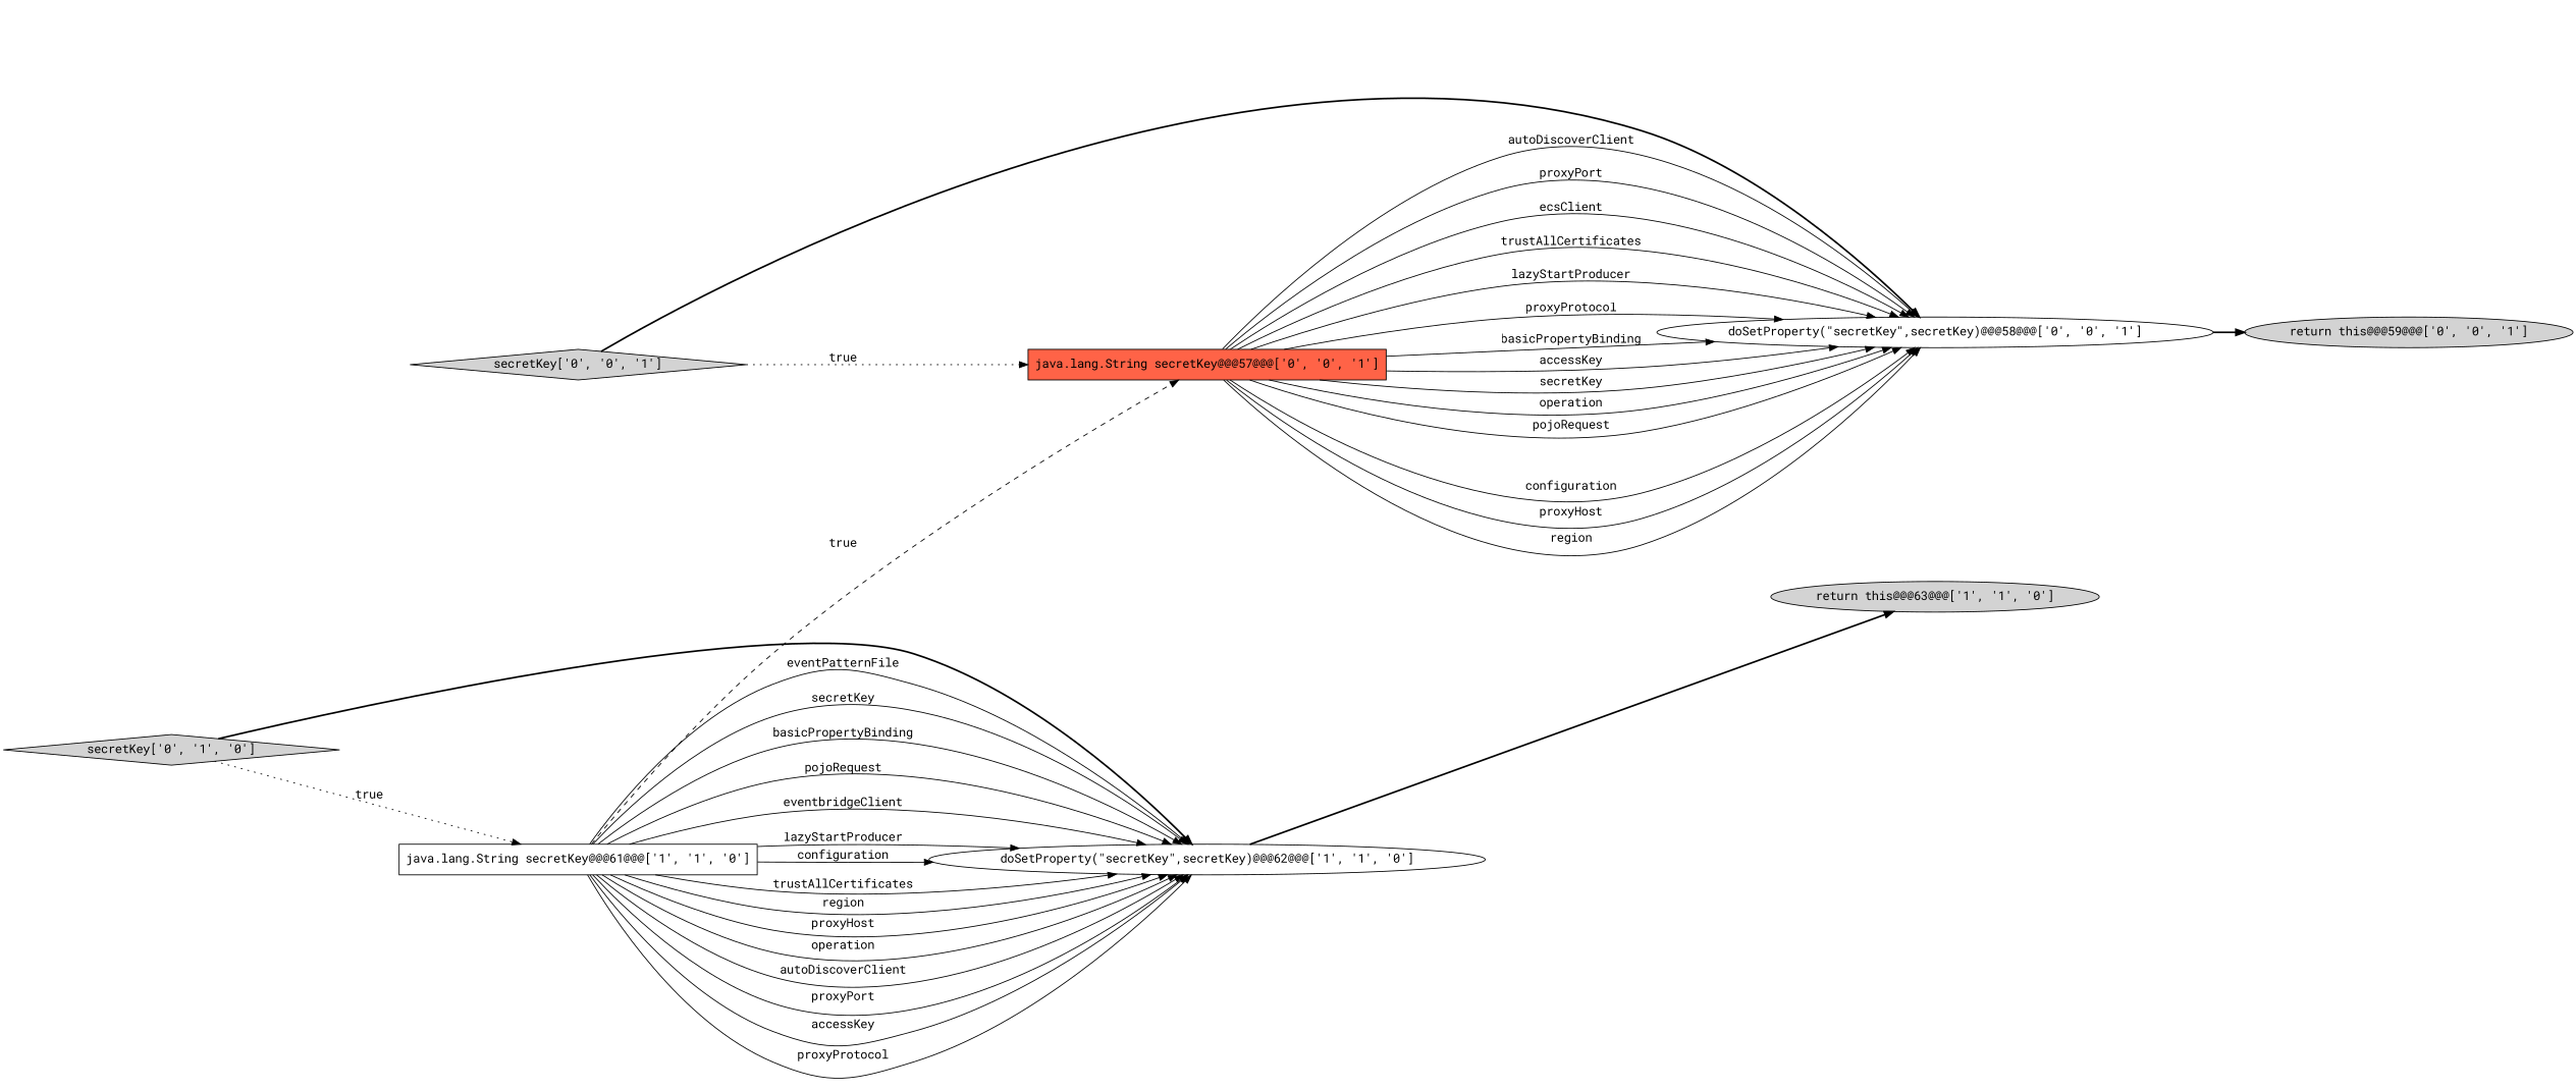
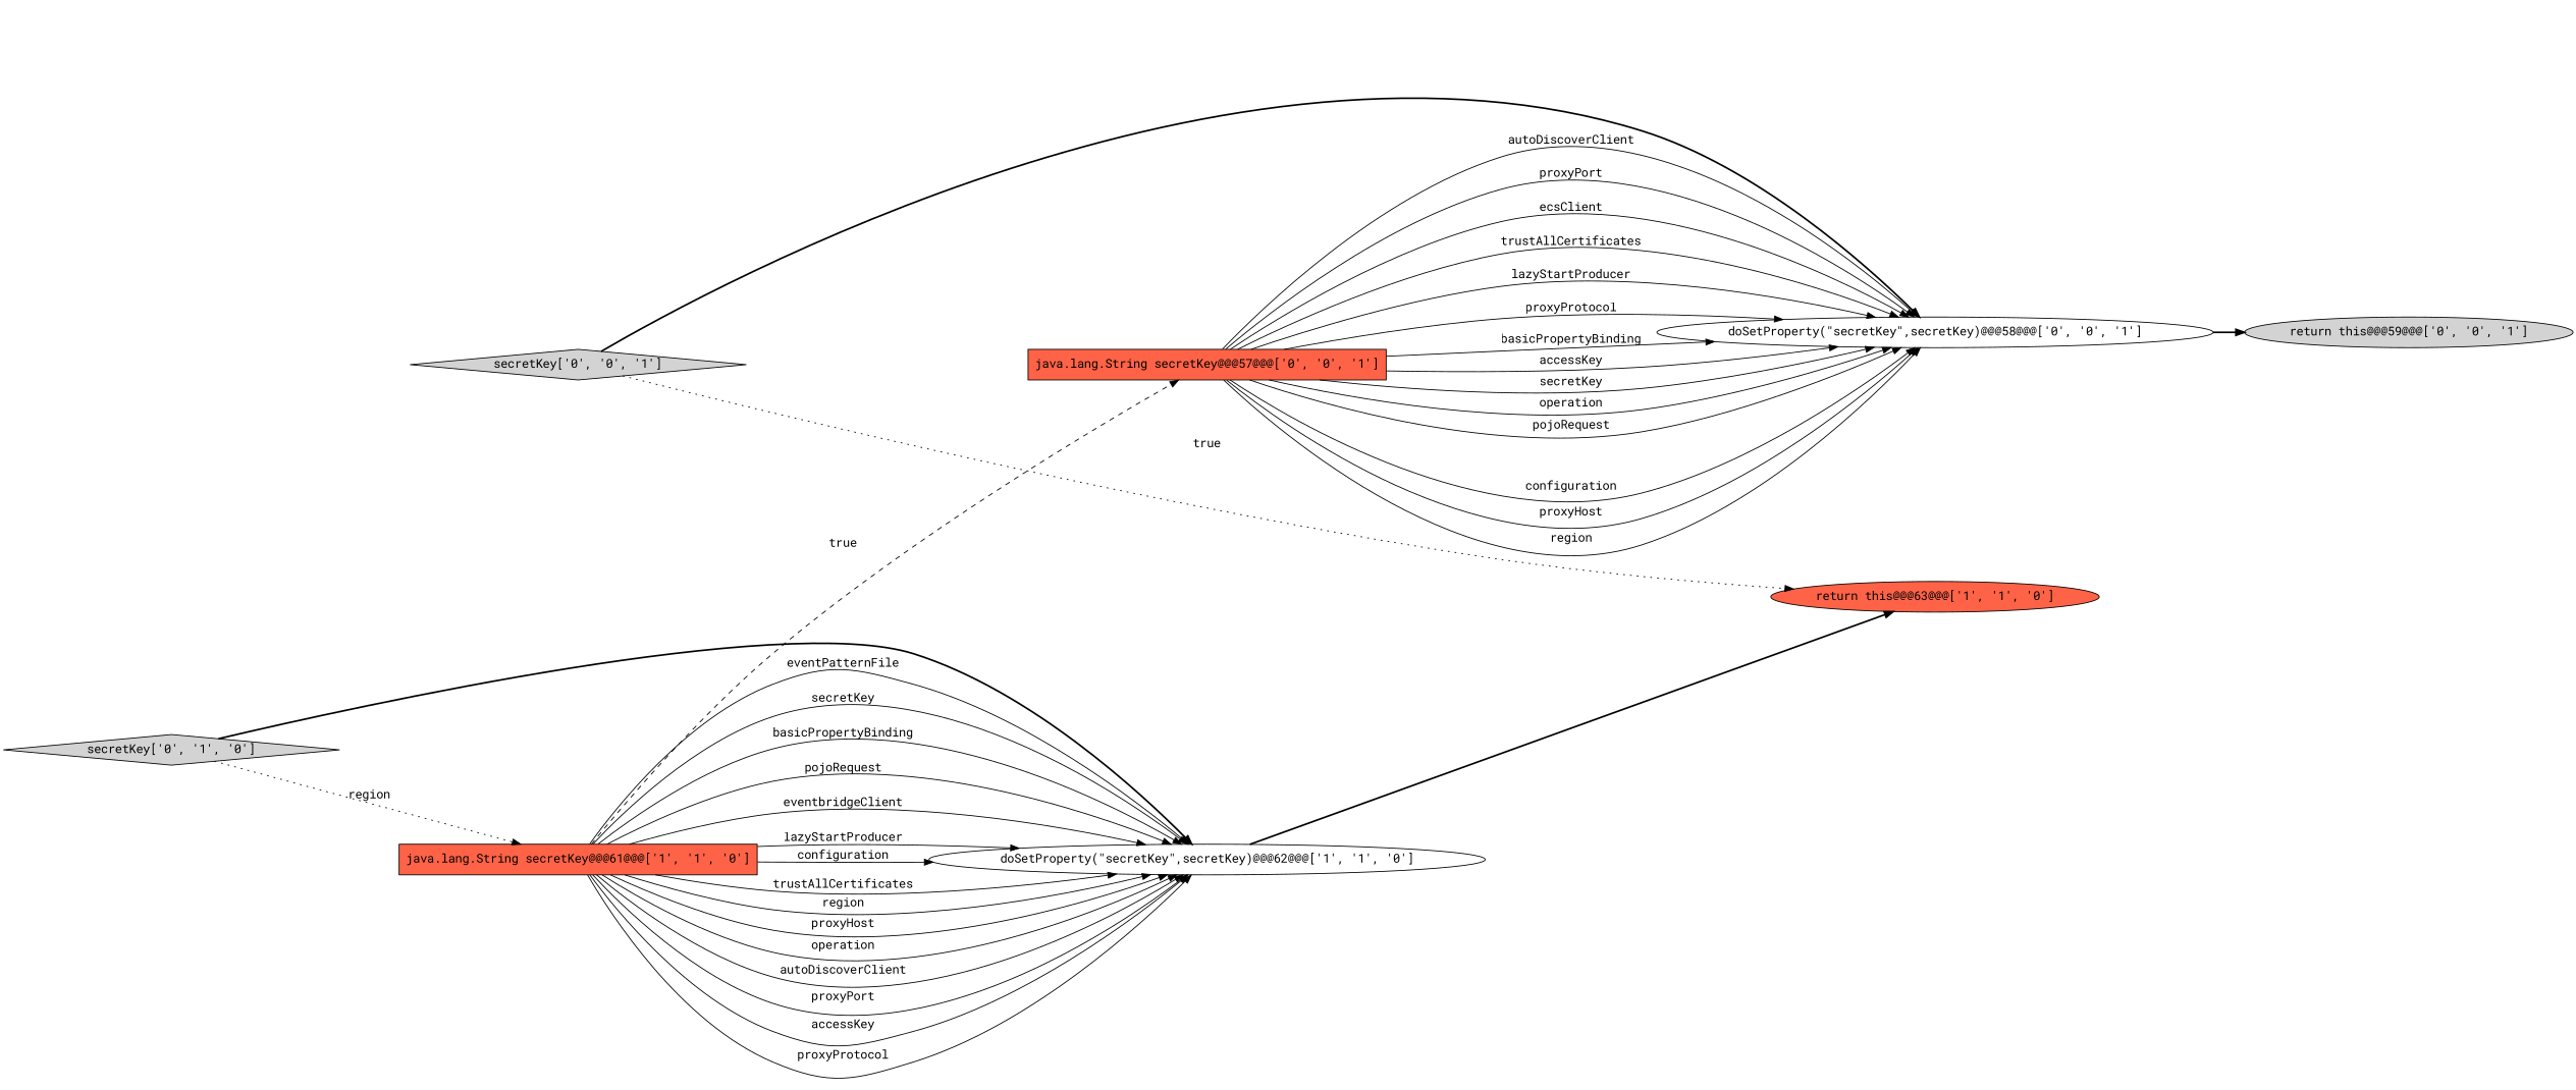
  digraph {
    fontname="Roboto Mono"
    rankdir=LR
    node [fillcolor=lightgray fontname="Roboto Mono" shape=ellipse style=filled]
    edge [fontname="Roboto Mono" style=solid]
-   n1 [fillcolor=white label="java.lang.String secretKey@@@61@@@['1', '1', '0']" shape=box]
+   n1 [fillcolor=tomato label="java.lang.String secretKey@@@61@@@['1', '1', '0']" shape=box]
    n2 [fillcolor=tomato label="java.lang.String secretKey@@@57@@@['0', '0', '1']" shape=box]
    n3 [fillcolor=white label="doSetProperty(\"secretKey\",secretKey)@@@62@@@['1', '1', '0']"]
    n4 [fillcolor=white label="doSetProperty(\"secretKey\",secretKey)@@@58@@@['0', '0', '1']"]
-   n5 [label="return this@@@63@@@['1', '1', '0']"]
+   n5 [fillcolor=tomato label="return this@@@63@@@['1', '1', '0']"]
    n6 [label="return this@@@59@@@['0', '0', '1']"]
    n7 [label="secretKey['0', '1', '0']" shape=diamond]
    n8 [label="secretKey['0', '0', '1']" shape=diamond]
    n1 -> n2 [label=true style=dashed]
    n1 -> n3 [label=trustAllCertificates]
    n1 -> n3 [label=region]
    n1 -> n3 [label=proxyHost]
    n1 -> n3 [label=operation]
    n1 -> n3 [label=autoDiscoverClient]
    n1 -> n3 [label=proxyPort]
    n1 -> n3 [label=accessKey]
    n1 -> n3 [label=proxyProtocol]
    n1 -> n3 [label=eventPatternFile]
    n1 -> n3 [label=secretKey]
    n1 -> n3 [label=basicPropertyBinding]
    n1 -> n3 [label=pojoRequest]
    n1 -> n3 [label=eventbridgeClient]
    n1 -> n3 [label=lazyStartProducer]
    n1 -> n3 [label=configuration]
    n2 -> n4 [label=configuration]
    n2 -> n4 [label=proxyHost]
    n2 -> n4 [label=region]
    n2 -> n4 [label=autoDiscoverClient]
    n2 -> n4 [label=proxyPort]
    n2 -> n4 [label=ecsClient]
    n2 -> n4 [label=trustAllCertificates]
    n2 -> n4 [label=lazyStartProducer]
    n2 -> n4 [label=proxyProtocol]
    n2 -> n4 [label=basicPropertyBinding]
    n2 -> n4 [label=accessKey]
    n2 -> n4 [label=secretKey]
    n2 -> n4 [label=operation]
    n2 -> n4 [label=pojoRequest]
    n3 -> n5 [style=bold]
    n4 -> n6 [style=bold]
-   n7 -> n1 [label=true style=dotted]
+   n7 -> n1 [label=region style=dotted]
    n7 -> n3 [style=bold]
-   n8 -> n2 [label=true style=dotted]
+   n8 -> n5 [label=true style=dotted]
    n8 -> n4 [style=bold]
  }
